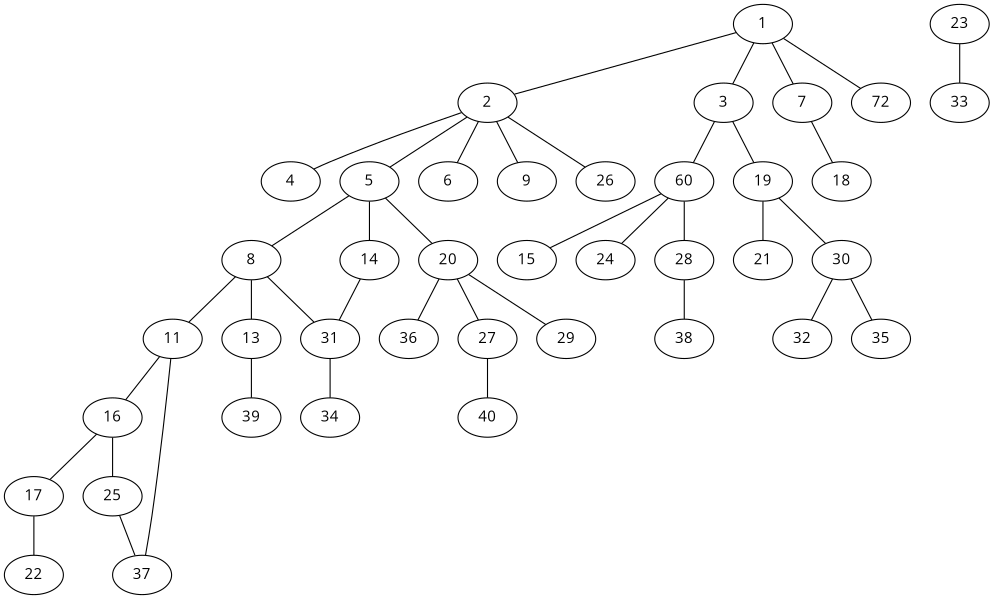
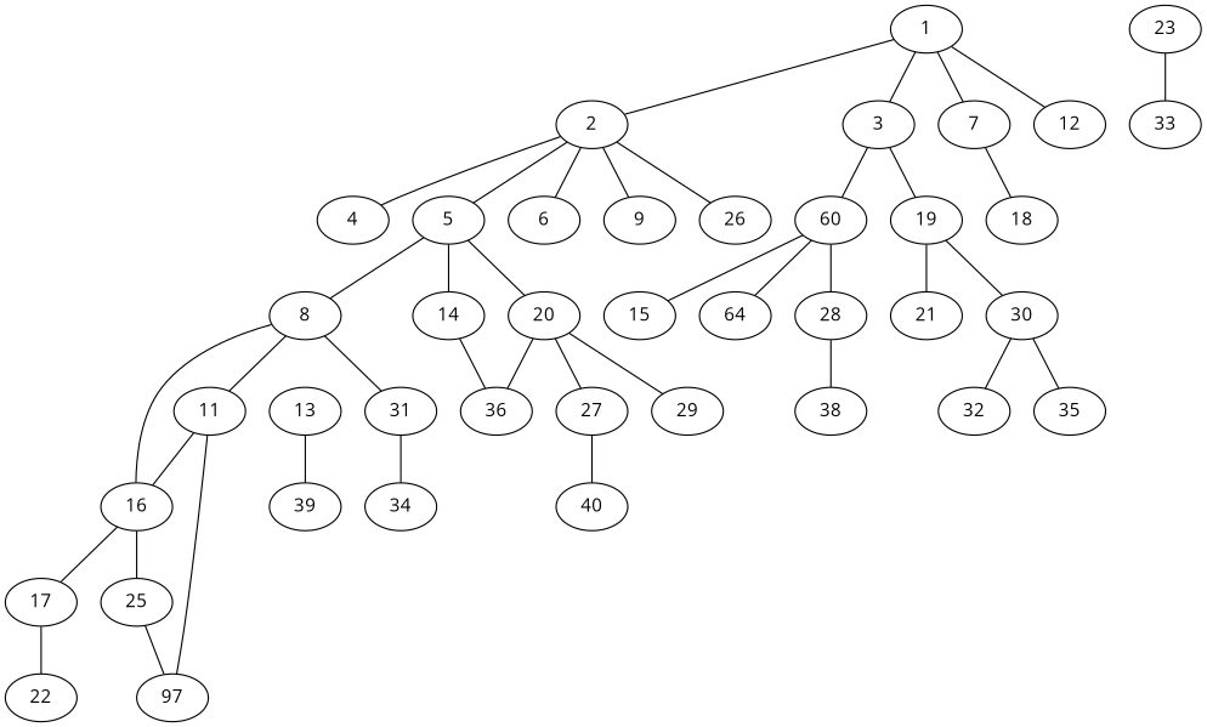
  graph {
    fontname="Open Sans"
    node [fontname="Open Sans"]
    edge [fontname="Open Sans"]
    1
    2
    3
    7
-   12 [label=72]
+   12
    4
    5
    6
    9
    26
    n11 [label=60]
    19
    18
    8
    14
    20
    15
-   24
+   24 [label=64]
    28
    21
    30
    23
    33
    11
    13
    31
    36
    27
    29
    38
    32
    35
    16
-   37
+   37 [label=97]
    39
    34
    40
    17
    25
    22
    1 -- 2
    1 -- 3
    1 -- 7
    1 -- 12
    2 -- 4
    2 -- 5
    2 -- 6
    2 -- 9
    2 -- 26
    3 -- n11
    3 -- 19
    7 -- 18
    5 -- 8
    5 -- 14
    5 -- 20
    n11 -- 15
    n11 -- 24
    n11 -- 28
    19 -- 21
    19 -- 30
    8 -- 11
-   8 -- 13
+   8 -- 16
    8 -- 31
-   14 -- 31
+   14 -- 36
    20 -- 36
    20 -- 27
    20 -- 29
    28 -- 38
    30 -- 32
    30 -- 35
    23 -- 33
    11 -- 16
    11 -- 37
    13 -- 39
    31 -- 34
    27 -- 40
    16 -- 17
    16 -- 25
    17 -- 22
    25 -- 37
  }
